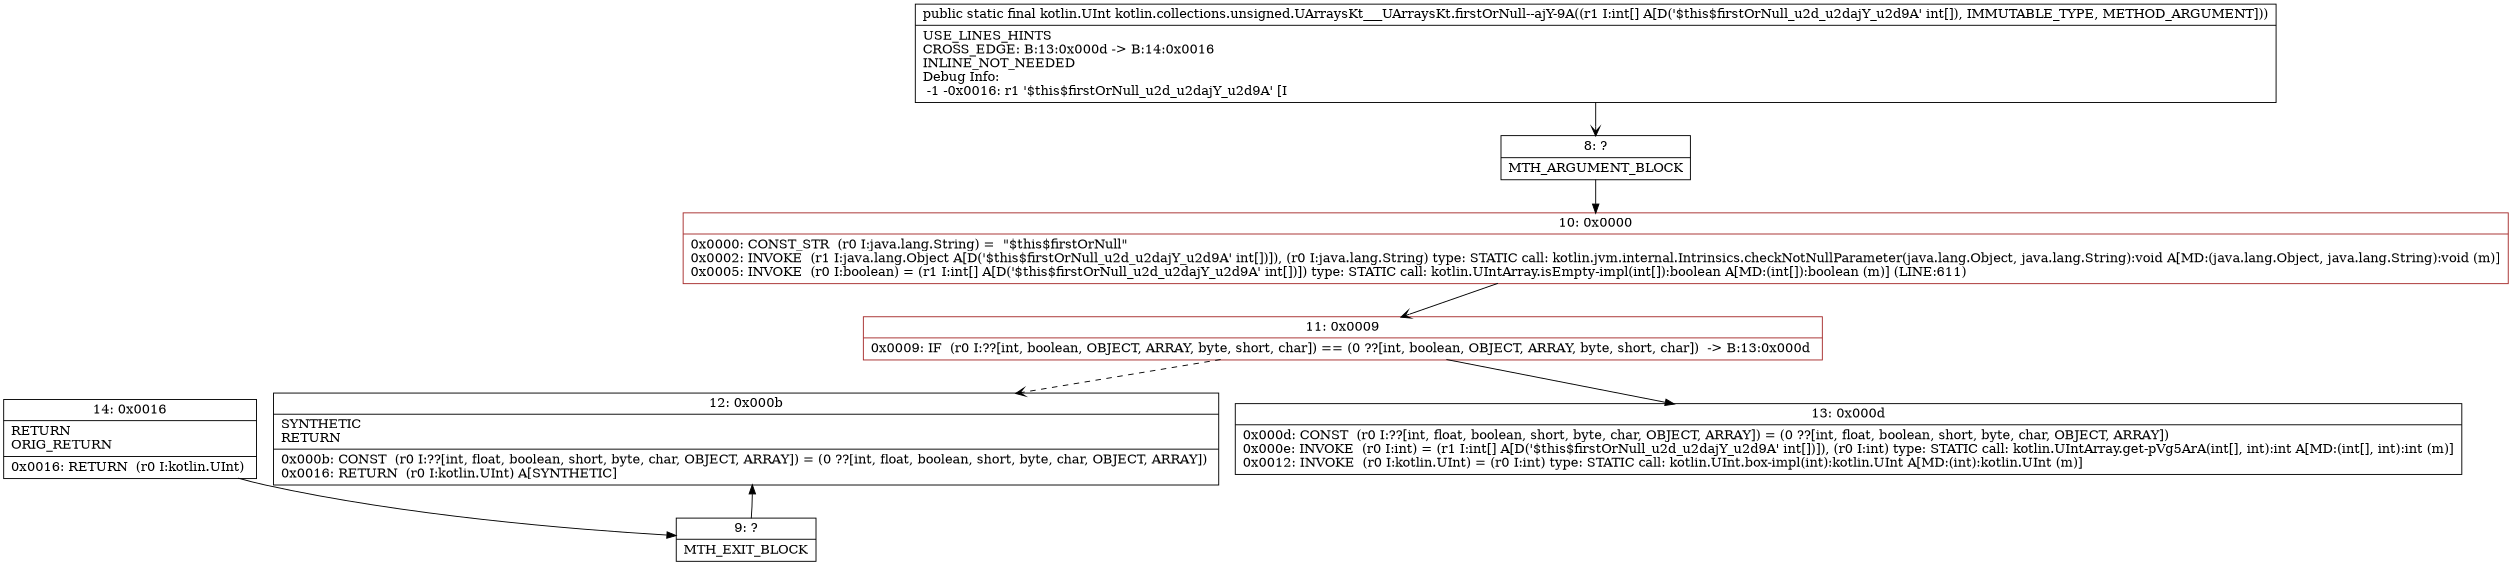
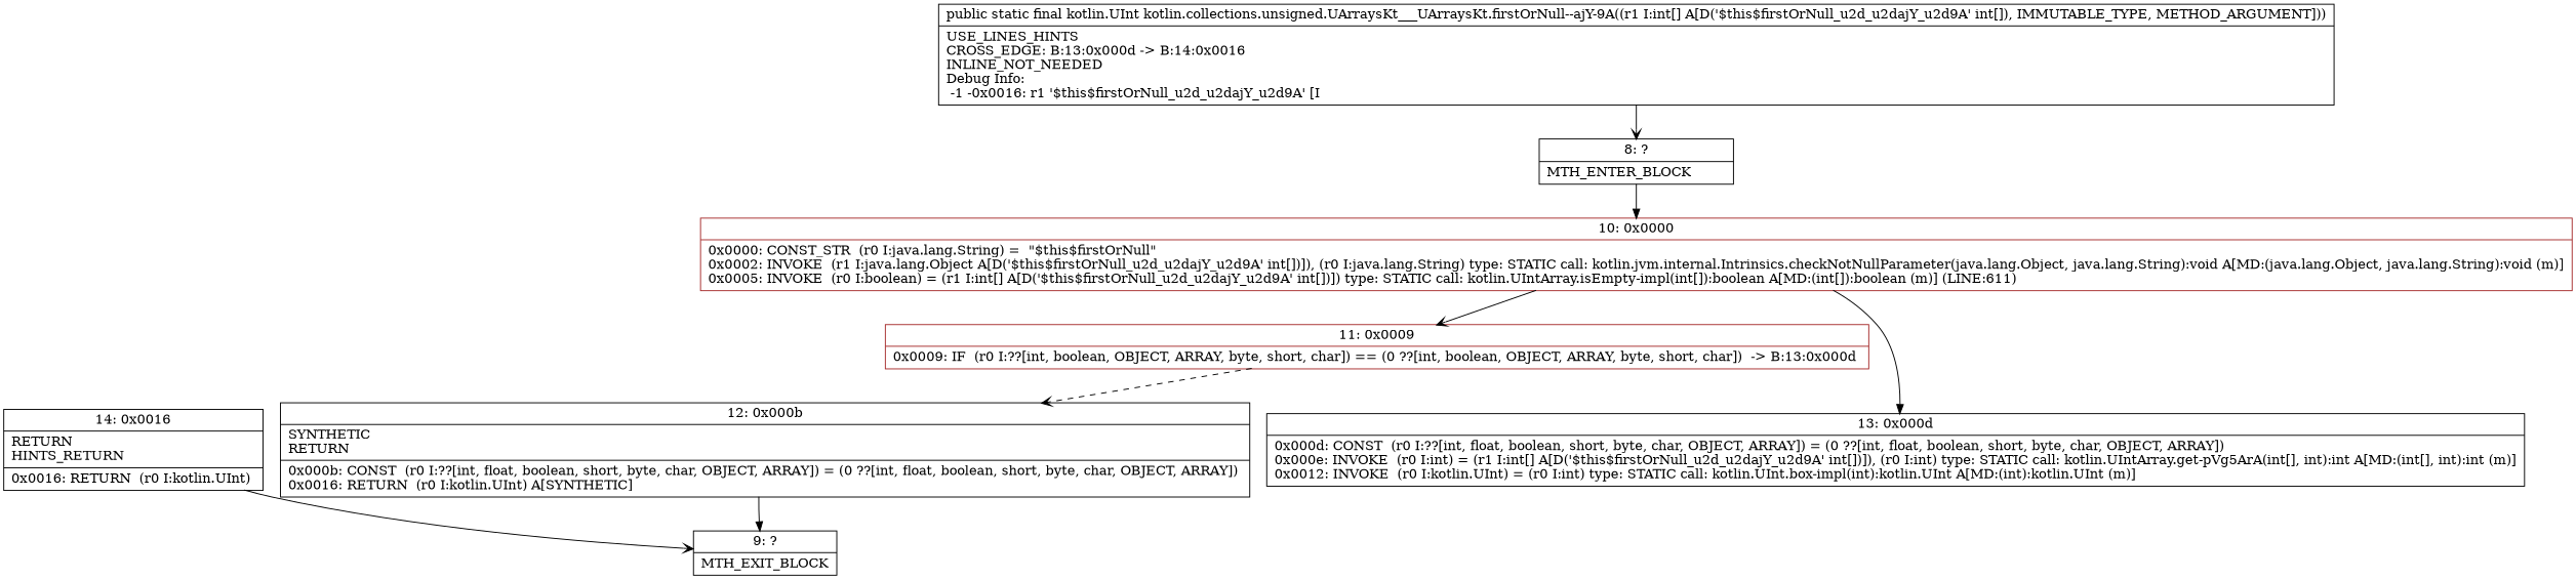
  digraph {
    node [color=black shape=record]
    edge [arrowhead=normal]
-   n1 [label="{8\:\ ?|MTH_ARGUMENT_BLOCK\l}"]
+   n1 [label="{8\:\ ?|MTH_ENTER_BLOCK\l}"]
    n2 [color=brown label="{10\:\ 0x0000|0x0000: CONST_STR  (r0 I:java.lang.String) =  \"$this$firstOrNull\" \l0x0002: INVOKE  (r1 I:java.lang.Object A[D('$this$firstOrNull_u2d_u2dajY_u2d9A' int[])]), (r0 I:java.lang.String) type: STATIC call: kotlin.jvm.internal.Intrinsics.checkNotNullParameter(java.lang.Object, java.lang.String):void A[MD:(java.lang.Object, java.lang.String):void (m)]\l0x0005: INVOKE  (r0 I:boolean) = (r1 I:int[] A[D('$this$firstOrNull_u2d_u2dajY_u2d9A' int[])]) type: STATIC call: kotlin.UIntArray.isEmpty\-impl(int[]):boolean A[MD:(int[]):boolean (m)] (LINE:611)\l}"]
    n3 [color=brown label="{11\:\ 0x0009|0x0009: IF  (r0 I:??[int, boolean, OBJECT, ARRAY, byte, short, char]) == (0 ??[int, boolean, OBJECT, ARRAY, byte, short, char])  \-\> B:13:0x000d \l}"]
    n4 [label="{12\:\ 0x000b|SYNTHETIC\lRETURN\l|0x000b: CONST  (r0 I:??[int, float, boolean, short, byte, char, OBJECT, ARRAY]) = (0 ??[int, float, boolean, short, byte, char, OBJECT, ARRAY]) \l0x0016: RETURN  (r0 I:kotlin.UInt) A[SYNTHETIC]\l}"]
    n5 [label="{13\:\ 0x000d|0x000d: CONST  (r0 I:??[int, float, boolean, short, byte, char, OBJECT, ARRAY]) = (0 ??[int, float, boolean, short, byte, char, OBJECT, ARRAY]) \l0x000e: INVOKE  (r0 I:int) = (r1 I:int[] A[D('$this$firstOrNull_u2d_u2dajY_u2d9A' int[])]), (r0 I:int) type: STATIC call: kotlin.UIntArray.get\-pVg5ArA(int[], int):int A[MD:(int[], int):int (m)]\l0x0012: INVOKE  (r0 I:kotlin.UInt) = (r0 I:int) type: STATIC call: kotlin.UInt.box\-impl(int):kotlin.UInt A[MD:(int):kotlin.UInt (m)]\l}"]
    n6 [label="{9\:\ ?|MTH_EXIT_BLOCK\l}"]
-   n7 [label="{14\:\ 0x0016|RETURN\lORIG_RETURN\l|0x0016: RETURN  (r0 I:kotlin.UInt) \l}"]
+   n7 [label="{14\:\ 0x0016|RETURN\lHINTS_RETURN\l|0x0016: RETURN  (r0 I:kotlin.UInt) \l}"]
    n8 [label="{public static final kotlin.UInt kotlin.collections.unsigned.UArraysKt___UArraysKt.firstOrNull\-\-ajY\-9A((r1 I:int[] A[D('$this$firstOrNull_u2d_u2dajY_u2d9A' int[]), IMMUTABLE_TYPE, METHOD_ARGUMENT]))  | USE_LINES_HINTS\lCROSS_EDGE: B:13:0x000d \-\> B:14:0x0016\lINLINE_NOT_NEEDED\lDebug Info:\l  \-1 \-0x0016: r1 '$this$firstOrNull_u2d_u2dajY_u2d9A' [I\l}"]
    n1 -> n2
    n2 -> n3 [arrowhead=vee]
    n3 -> n4 [arrowhead=vee style=dashed]
-   n3 -> n5
-   n6 -> n4
-   n7 -> n6
+   n2 -> n5
+   n4 -> n6
+   n7 -> n6 [arrowhead=vee]
    n8 -> n1 [arrowhead=vee]
  }
